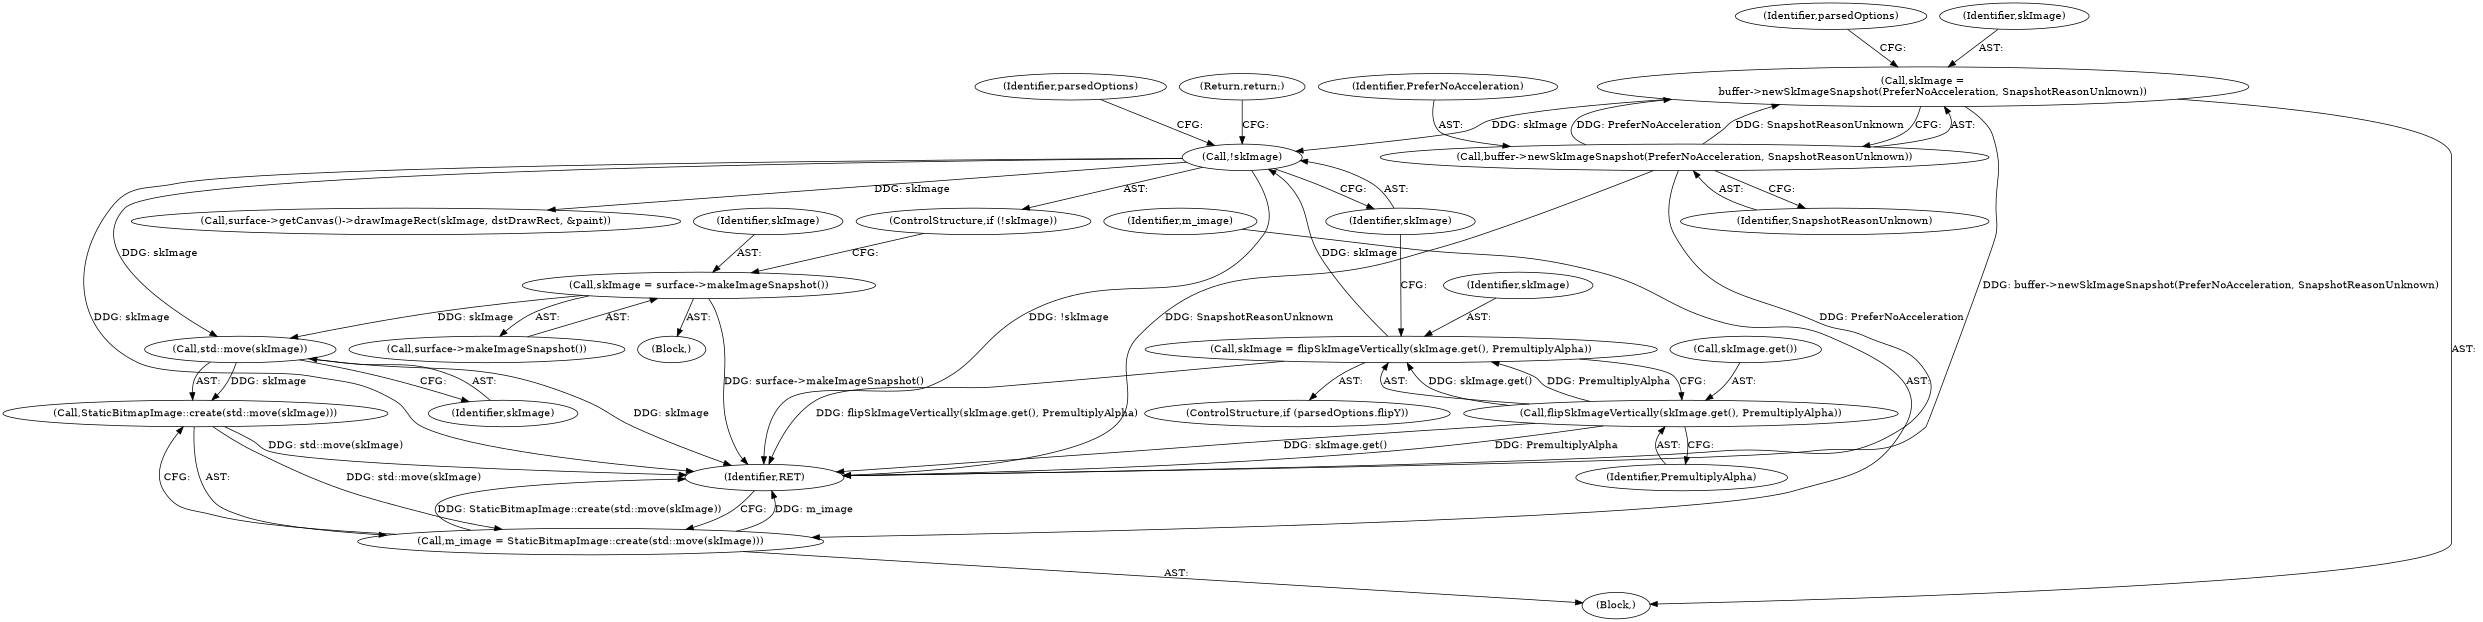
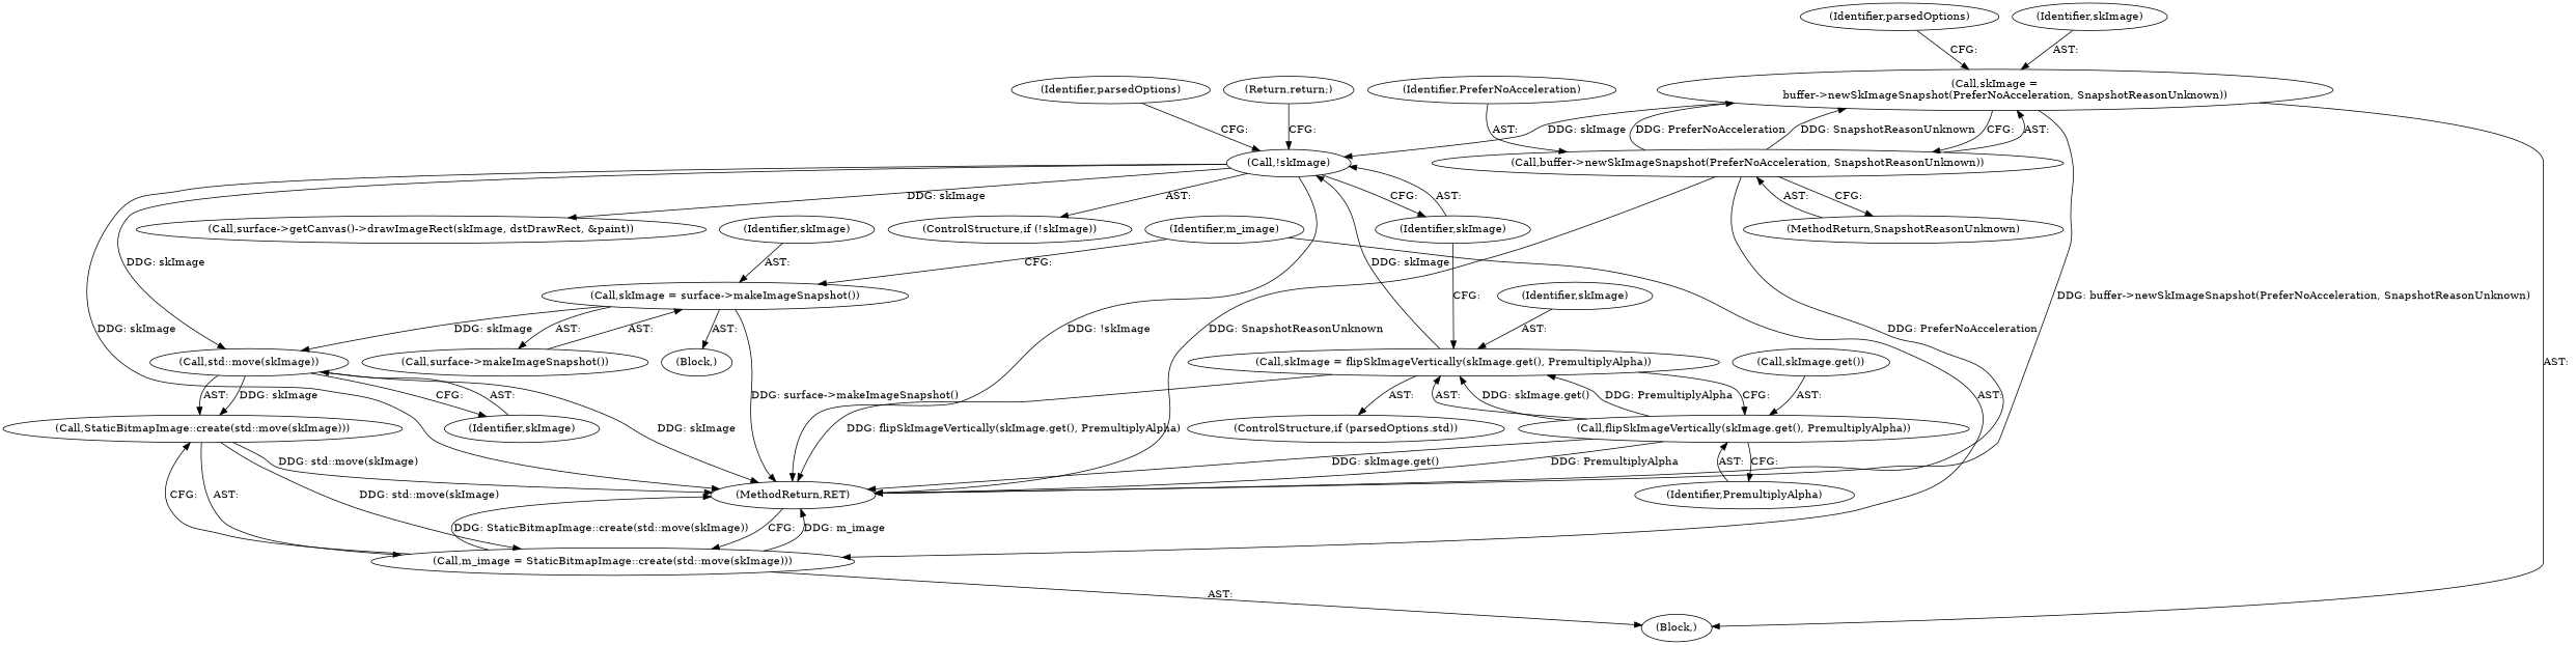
  digraph {
    n1 [label="(Call,std::move(skImage))"]
    n2 [label="(Call,StaticBitmapImage::create(std::move(skImage)))"]
    n3 [label="(Identifier,skImage)"]
-   n4 [label="(Identifier,RET)"]
+   n4 [label="(MethodReturn,RET)"]
    n5 [label="(Call,m_image = StaticBitmapImage::create(std::move(skImage)))"]
    n6 [label="(Call,skImage = surface->makeImageSnapshot())"]
    n7 [label="(Call,surface->makeImageSnapshot())"]
    n8 [label="(Block,)"]
    n9 [label="(Call,!skImage)"]
    n10 [label="(ControlStructure,if (!skImage))"]
    n11 [label="(Identifier,skImage)"]
    n12 [label="(Call,surface->getCanvas()->drawImageRect(skImage, dstDrawRect, &paint))"]
    n13 [label="(Call,skImage = flipSkImageVertically(skImage.get(), PremultiplyAlpha))"]
    n14 [label="(Call,skImage =\n      buffer->newSkImageSnapshot(PreferNoAcceleration, SnapshotReasonUnknown))"]
    n15 [label="(Call,buffer->newSkImageSnapshot(PreferNoAcceleration, SnapshotReasonUnknown))"]
    n16 [label="(Block,)"]
-   n17 [label="(Identifier,SnapshotReasonUnknown)"]
+   n17 [label="(MethodReturn,SnapshotReasonUnknown)"]
    n18 [label="(Call,flipSkImageVertically(skImage.get(), PremultiplyAlpha))"]
-   n19 [label="(ControlStructure,if (parsedOptions.flipY))"]
+   n19 [label="(ControlStructure,if (parsedOptions.std))"]
    n20 [label="(Identifier,PremultiplyAlpha)"]
    n21 [label="(Identifier,skImage)"]
    n22 [label="(Return,return;)"]
    n23 [label="(Identifier,PreferNoAcceleration)"]
    n24 [label="(Identifier,m_image)"]
    n25 [label="(Call,skImage.get())"]
    n26 [label="(Identifier,parsedOptions)"]
    n27 [label="(Identifier,skImage)"]
    n28 [label="(Identifier,skImage)"]
    n29 [label="(Identifier,parsedOptions)"]
    n1 -> n2 [label="AST: "]
    n1 -> n2 [label="DDG: skImage"]
    n1 -> n3 [label="CFG: "]
    n1 -> n4 [label="DDG: skImage"]
    n2 -> n4 [label="DDG: std::move(skImage)"]
    n2 -> n5 [label="AST: "]
    n2 -> n5 [label="DDG: std::move(skImage)"]
    n3 -> n1 [label="AST: "]
    n4 -> n5 [label="CFG: "]
    n5 -> n2 [label="CFG: "]
    n5 -> n4 [label="DDG: m_image"]
    n5 -> n4 [label="DDG: StaticBitmapImage::create(std::move(skImage))"]
    n5 -> n16 [label="AST: "]
    n6 -> n1 [label="DDG: skImage"]
    n6 -> n4 [label="DDG: surface->makeImageSnapshot()"]
    n6 -> n7 [label="AST: "]
    n6 -> n8 [label="AST: "]
    n7 -> n6 [label="AST: "]
    n9 -> n1 [label="DDG: skImage"]
    n9 -> n4 [label="DDG: skImage"]
    n9 -> n4 [label="DDG: !skImage"]
    n9 -> n10 [label="AST: "]
    n9 -> n11 [label="CFG: "]
    n9 -> n12 [label="DDG: skImage"]
    n11 -> n9 [label="AST: "]
    n11 -> n13 [label="CFG: "]
    n13 -> n4 [label="DDG: flipSkImageVertically(skImage.get(), PremultiplyAlpha)"]
    n13 -> n9 [label="DDG: skImage"]
    n13 -> n18 [label="CFG: "]
    n13 -> n19 [label="AST: "]
    n14 -> n4 [label="DDG: buffer->newSkImageSnapshot(PreferNoAcceleration, SnapshotReasonUnknown)"]
    n14 -> n9 [label="DDG: skImage"]
    n14 -> n15 [label="CFG: "]
    n14 -> n16 [label="AST: "]
    n15 -> n4 [label="DDG: SnapshotReasonUnknown"]
    n15 -> n4 [label="DDG: PreferNoAcceleration"]
    n15 -> n14 [label="AST: "]
    n15 -> n14 [label="DDG: PreferNoAcceleration"]
    n15 -> n14 [label="DDG: SnapshotReasonUnknown"]
    n15 -> n17 [label="CFG: "]
    n17 -> n15 [label="AST: "]
    n18 -> n4 [label="DDG: PremultiplyAlpha"]
    n18 -> n4 [label="DDG: skImage.get()"]
    n18 -> n13 [label="AST: "]
    n18 -> n13 [label="DDG: skImage.get()"]
    n18 -> n13 [label="DDG: PremultiplyAlpha"]
    n18 -> n20 [label="CFG: "]
    n20 -> n18 [label="AST: "]
    n21 -> n13 [label="AST: "]
    n22 -> n9 [label="CFG: "]
    n23 -> n15 [label="AST: "]
    n24 -> n5 [label="AST: "]
-   n10 -> n6 [label="CFG: "]
+   n24 -> n6 [label="CFG: "]
    n25 -> n18 [label="AST: "]
    n26 -> n14 [label="CFG: "]
    n27 -> n14 [label="AST: "]
    n28 -> n6 [label="AST: "]
    n29 -> n9 [label="CFG: "]
  }
